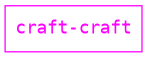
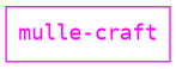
  digraph {
    rankdir=LR
    fontname="DejaVu Sans Mono"
-   "mulle-craft" [color=magenta fontcolor=magenta shape=record fontname="DejaVu Sans Mono" label="craft-craft"]
+   "mulle-craft" [color=magenta fontcolor=magenta shape=record fontname="DejaVu Sans Mono"]
  }
